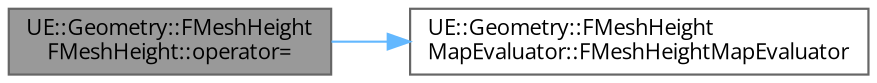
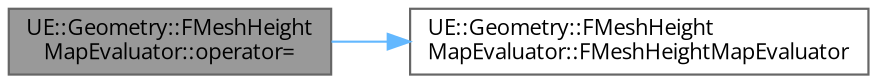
  digraph {
    rankdir=LR
    fontname="Open Sans"
    node [fontname="Open Sans" fontsize=10 shape=box style=filled]
-   n1 [color=gray40 fillcolor=grey60 fontcolor=black height=0.2 label="UE::Geometry::FMeshHeight\lFMeshHeight::operator=" width=0.4]
+   n1 [color=gray40 fillcolor=grey60 fontcolor=black height=0.2 label="UE::Geometry::FMeshHeight\lMapEvaluator::operator=" width=0.4]
    n2 [color=grey40 fillcolor=white height=0.2 label="UE::Geometry::FMeshHeight\lMapEvaluator::FMeshHeightMapEvaluator" width=0.4]
    n1 -> n2 [color=steelblue1 fontname="Open Sans" fontsize=10 labelfontname=Helvetica labelfontsize=10 style=solid]
  }
